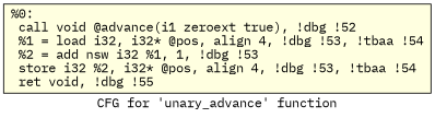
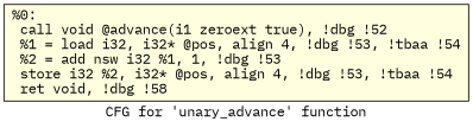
  digraph {
    label="CFG for 'unary_advance' function"
    fontname="IBM Plex Mono"
-   n1 [label="{%0:\l  call void @advance(i1 zeroext true), !dbg !52\l  %1 = load i32, i32* @pos, align 4, !dbg !53, !tbaa !54\l  %2 = add nsw i32 %1, 1, !dbg !53\l  store i32 %2, i32* @pos, align 4, !dbg !53, !tbaa !54\l  ret void, !dbg !55\l}" shape=record style=filled fillcolor=lightyellow fontname="IBM Plex Mono"]
+   n1 [label="{%0:\l  call void @advance(i1 zeroext true), !dbg !52\l  %1 = load i32, i32* @pos, align 4, !dbg !53, !tbaa !54\l  %2 = add nsw i32 %1, 1, !dbg !53\l  store i32 %2, i32* @pos, align 4, !dbg !53, !tbaa !54\l  ret void, !dbg !58\l}" shape=record style=filled fillcolor=lightyellow fontname="IBM Plex Mono"]
  }
